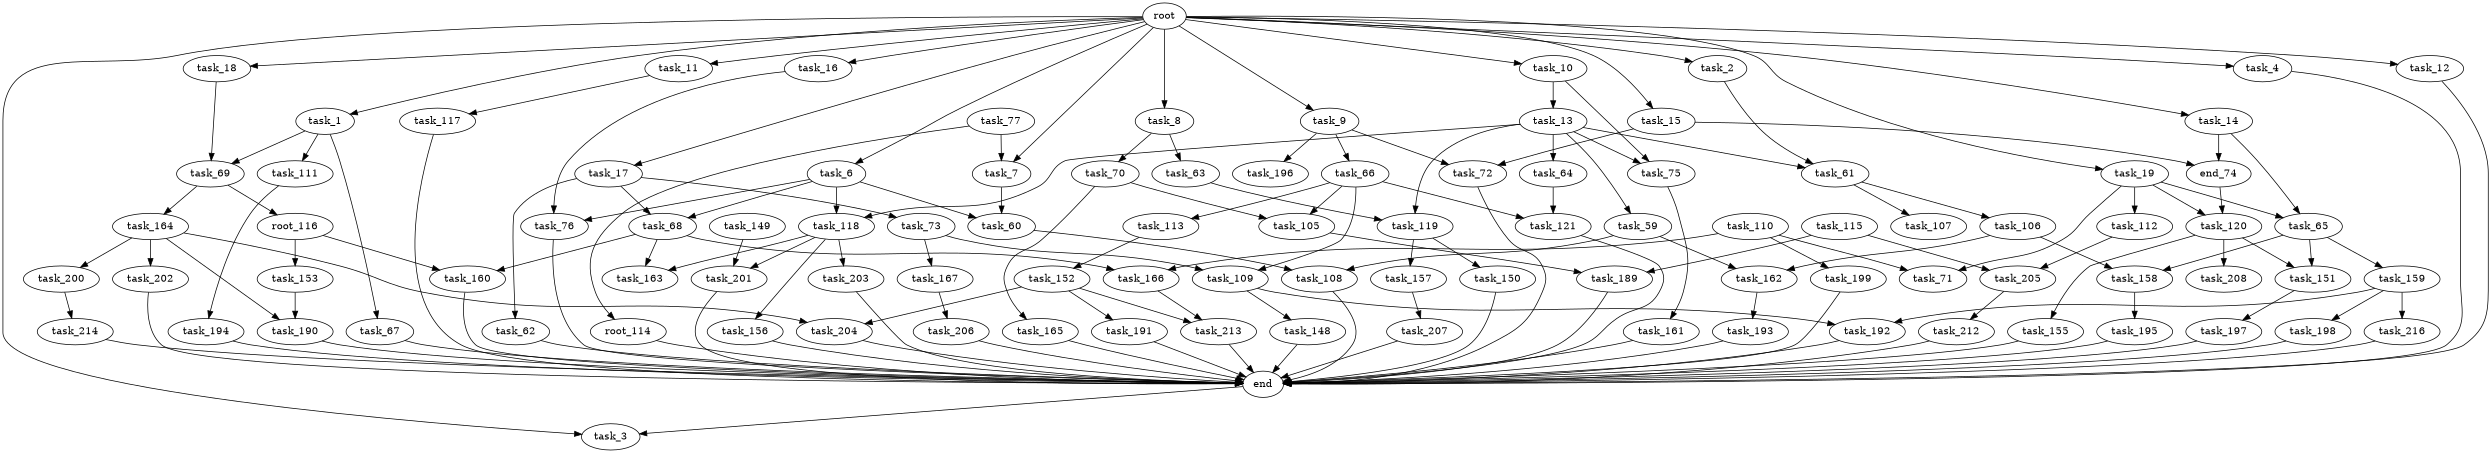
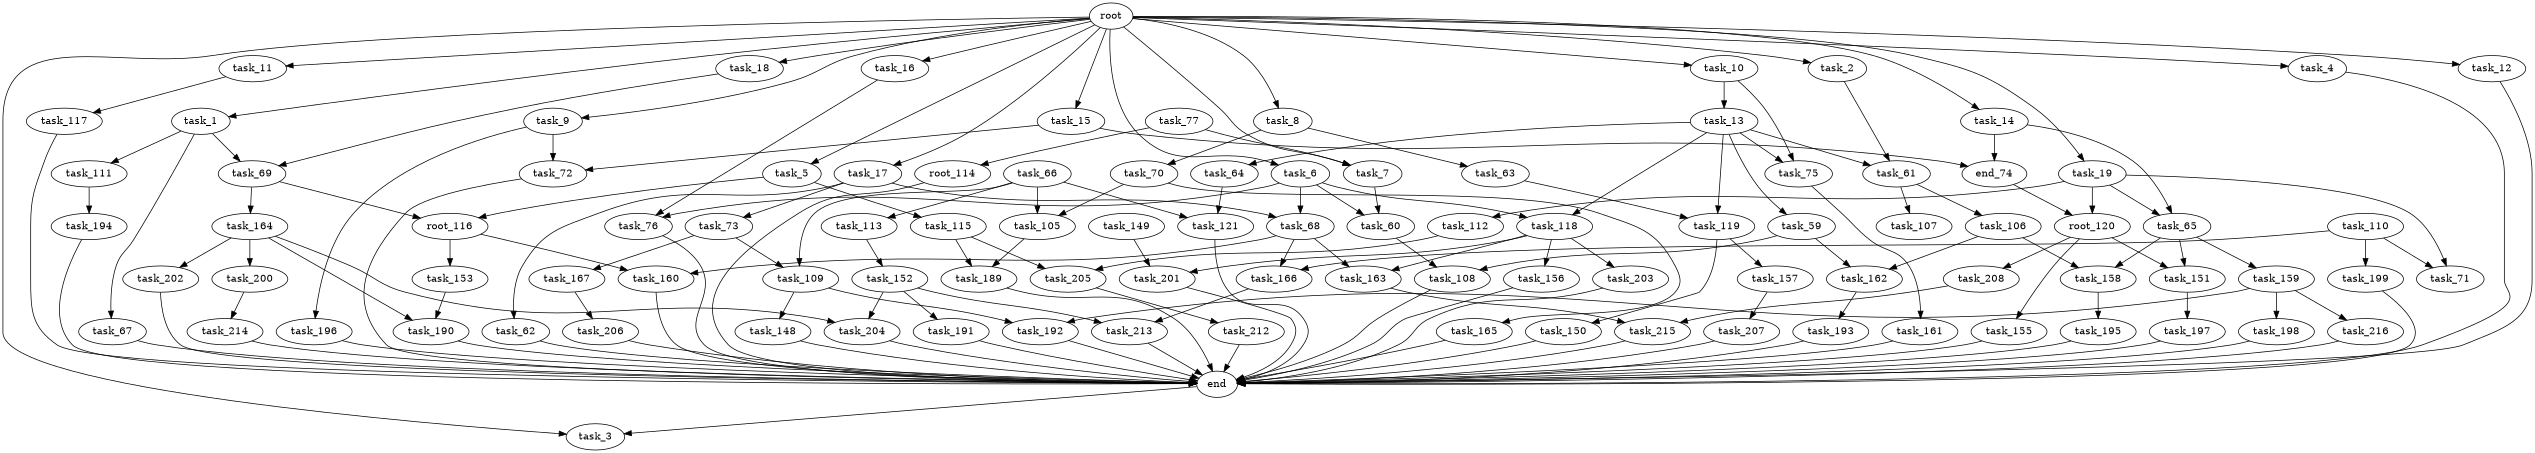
  digraph {
    root
    task_1
    task_2
    task_3
    task_4
+   task_5
    task_6
    task_7
    task_8
    task_9
    task_10
    task_11
    task_12
    task_14
    task_15
    task_16
    task_17
    task_18
    task_19
    task_67
    task_69
    task_111
    task_61
    end
    task_115
    n26 [label=root_116]
    task_60
    task_68
    task_76
    task_118
    task_63
    task_70
    task_66
    task_72
    task_196
    task_13
    task_75
    task_117
    task_59
    task_64
    task_119
    task_65
    n43 [label=end_74]
    task_62
    task_73
    task_71
    task_112
-   task_120
+   task_120 [label=root_120]
    task_164
    task_194
    task_106
    task_107
    task_189
    task_205
    task_160
    task_153
    task_108
    task_163
    task_166
    task_156
    task_201
    task_203
    task_77
    n64 [label=root_114]
    task_105
    task_165
    task_121
    task_109
    task_113
    task_161
    task_162
    task_150
    task_157
    task_151
    task_158
    task_159
    task_167
    task_155
    task_208
    task_193
    task_197
    task_195
    task_192
    task_198
    task_216
    task_148
    task_152
+   task_215
    task_213
    task_204
    task_190
    task_200
    task_202
    task_110
    task_199
    task_206
    task_149
    task_212
    task_191
    task_207
    task_214
    root -> task_1
    root -> task_2
    root -> task_3
    root -> task_4
+   root -> task_5
    root -> task_6
    root -> task_7
    root -> task_8
    root -> task_9
    root -> task_10
    root -> task_11
    root -> task_12
    root -> task_14
    root -> task_15
    root -> task_16
    root -> task_17
    root -> task_18
    root -> task_19
    task_1 -> task_67
    task_1 -> task_69
    task_1 -> task_111
    task_2 -> task_61
    task_4 -> end
+   task_5 -> task_115
+   task_5 -> n26
    task_6 -> task_60
    task_6 -> task_68
    task_6 -> task_76
    task_6 -> task_118
    task_7 -> task_60
    task_8 -> task_63
    task_8 -> task_70
-   task_9 -> task_66
    task_9 -> task_72
    task_9 -> task_196
    task_10 -> task_13
    task_10 -> task_75
    task_11 -> task_117
    task_12 -> end
    task_14 -> task_65
    task_14 -> n43
    task_15 -> task_72
    task_15 -> n43
    task_16 -> task_76
    task_17 -> task_68
    task_17 -> task_62
    task_17 -> task_73
    task_18 -> task_69
    task_19 -> task_65
    task_19 -> task_71
    task_19 -> task_112
    task_19 -> task_120
    task_67 -> end
    task_69 -> n26
    task_69 -> task_164
    task_111 -> task_194
    task_61 -> task_106
    task_61 -> task_107
    end -> task_3
    task_115 -> task_189
    task_115 -> task_205
    n26 -> task_160
    n26 -> task_153
    task_60 -> task_108
    task_68 -> task_160
    task_68 -> task_163
    task_68 -> task_166
    task_76 -> end
    task_118 -> task_163
    task_118 -> task_156
    task_118 -> task_201
    task_118 -> task_203
    task_63 -> task_119
    task_70 -> task_105
    task_70 -> task_165
    task_66 -> task_105
    task_66 -> task_121
    task_66 -> task_109
    task_66 -> task_113
    task_72 -> end
+   task_196 -> end
    task_13 -> task_61
    task_13 -> task_118
    task_13 -> task_75
    task_13 -> task_59
    task_13 -> task_64
    task_13 -> task_119
    task_75 -> task_161
    task_117 -> end
    task_59 -> task_108
    task_59 -> task_162
    task_64 -> task_121
    task_119 -> task_150
    task_119 -> task_157
    task_65 -> task_151
    task_65 -> task_158
    task_65 -> task_159
    n43 -> task_120
    task_62 -> end
    task_73 -> task_109
    task_73 -> task_167
    task_112 -> task_205
    task_120 -> task_151
    task_120 -> task_155
    task_120 -> task_208
    task_164 -> task_204
    task_164 -> task_190
    task_164 -> task_200
    task_164 -> task_202
    task_194 -> end
    task_106 -> task_162
    task_106 -> task_158
    task_189 -> end
    task_205 -> task_212
    task_160 -> end
    task_153 -> task_190
    task_108 -> end
+   task_163 -> task_215
    task_166 -> task_213
    task_156 -> end
    task_201 -> end
    task_203 -> end
    task_77 -> task_7
    task_77 -> n64
    n64 -> end
    task_105 -> task_189
    task_165 -> end
    task_121 -> end
    task_109 -> task_192
    task_109 -> task_148
    task_113 -> task_152
    task_161 -> end
    task_162 -> task_193
    task_150 -> end
    task_157 -> task_207
    task_151 -> task_197
    task_158 -> task_195
    task_159 -> task_192
    task_159 -> task_198
    task_159 -> task_216
    task_167 -> task_206
    task_155 -> end
+   task_208 -> task_215
    task_193 -> end
    task_197 -> end
    task_195 -> end
    task_192 -> end
    task_198 -> end
    task_216 -> end
    task_148 -> end
    task_152 -> task_213
    task_152 -> task_204
    task_152 -> task_191
+   task_215 -> end
    task_213 -> end
    task_204 -> end
    task_190 -> end
    task_200 -> task_214
    task_202 -> end
    task_110 -> task_71
    task_110 -> task_166
    task_110 -> task_199
    task_199 -> end
    task_206 -> end
    task_149 -> task_201
    task_212 -> end
    task_191 -> end
    task_207 -> end
    task_214 -> end
  }
